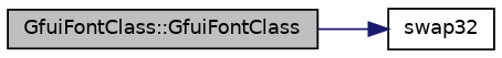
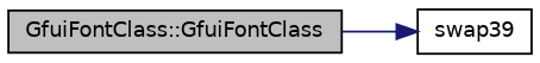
  digraph {
    rankdir=LR
    node [color=black fontname=Helvetica fontsize=10 shape=record style=filled]
    n1 [fillcolor=grey75 fontcolor=black height=0.2 label="GfuiFontClass::GfuiFontClass" width=0.4]
-   n2 [fillcolor=white height=0.2 label=swap32 width=0.4]
+   n2 [fillcolor=white height=0.2 label=swap39 width=0.4]
    n1 -> n2 [color=midnightblue fontname=Helvetica fontsize=10 labelfontname=Helvetica labelfontsize=10 style=solid]
  }
